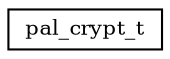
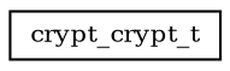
  digraph {
    rankdir=LR
    fontname="DejaVu Serif"
-   n1 [color=black fillcolor=white fontname="DejaVu Serif" fontsize=10 height=0.2 label=pal_crypt_t shape=record style=filled width=0.4]
+   n1 [color=black fillcolor=white fontname="DejaVu Serif" fontsize=10 height=0.2 label=crypt_crypt_t shape=record style=filled width=0.4]
  }
